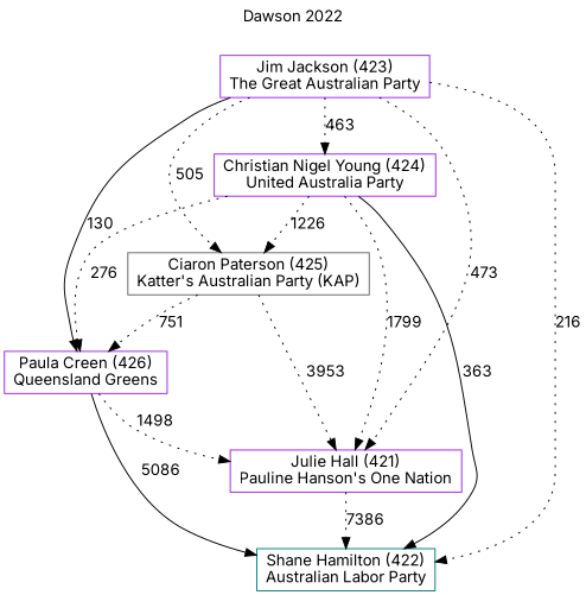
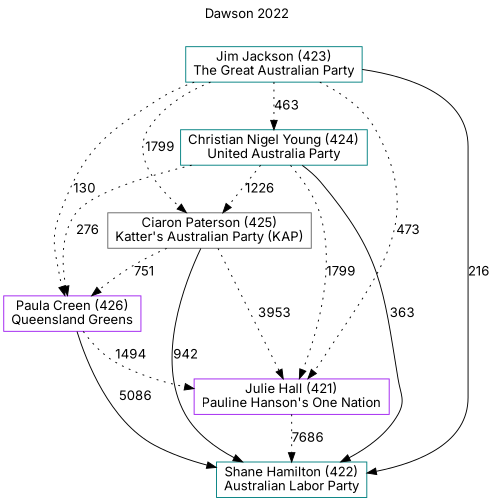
  digraph {
    fontname=Inter
    label="Dawson 2022"
    labelloc=t
    mclimit=10
    node [color=purple fontname=Inter shape=box]
    edge [fontname=Inter style=dotted]
    n1 [color=gray40 label="Ciaron Paterson (425)\nKatter's Australian Party (KAP)"]
    n2 [color=teal label="Shane Hamilton (422)\nAustralian Labor Party"]
    n3 [label="Julie Hall (421)\nPauline Hanson's One Nation"]
    n4 [label="Paula Creen (426)\nQueensland Greens"]
-   n5 [label="Christian Nigel Young (424)\nUnited Australia Party"]
-   n6 [label="Jim Jackson (423)\nThe Great Australian Party"]
+   n5 [color=teal label="Christian Nigel Young (424)\nUnited Australia Party"]
+   n6 [color=teal label="Jim Jackson (423)\nThe Great Australian Party"]
+   n1 -> n2 [label=942 style=solid]
    n1 -> n3 [label=3953]
    n1 -> n4 [label=751]
-   n3 -> n2 [label=7386]
+   n3 -> n2 [label=7686]
    n4 -> n2 [label=5086 style=solid]
-   n4 -> n3 [label=1498]
+   n4 -> n3 [label=1494]
    n5 -> n1 [label=1226]
    n5 -> n2 [label=363 style=solid]
    n5 -> n3 [label=1799]
    n5 -> n4 [label=276]
-   n6 -> n1 [label=505]
-   n6 -> n2 [label=216]
+   n6 -> n1 [label=1799]
+   n6 -> n2 [label=216 style=solid]
    n6 -> n3 [label=473]
-   n6 -> n4 [label=130 style=solid]
+   n6 -> n4 [label=130]
    n6 -> n5 [label=463]
  }
